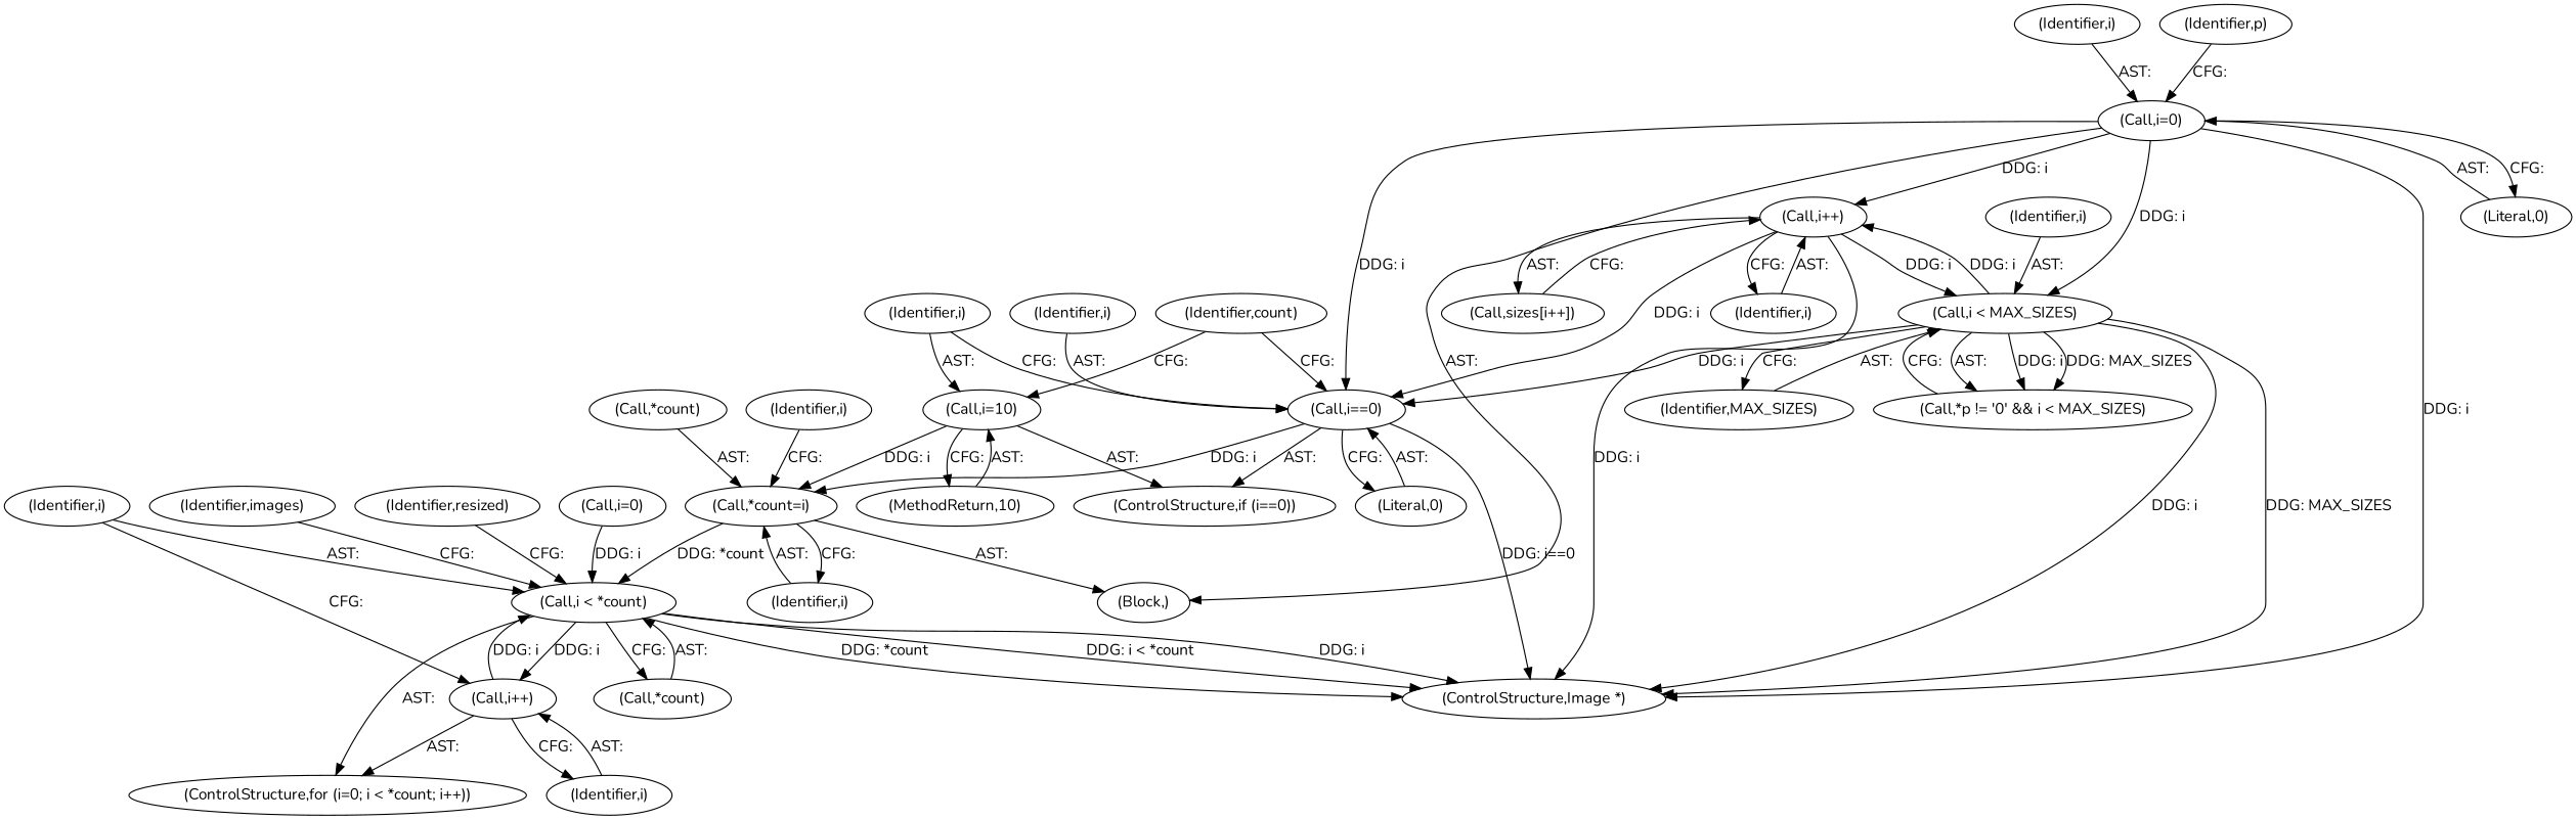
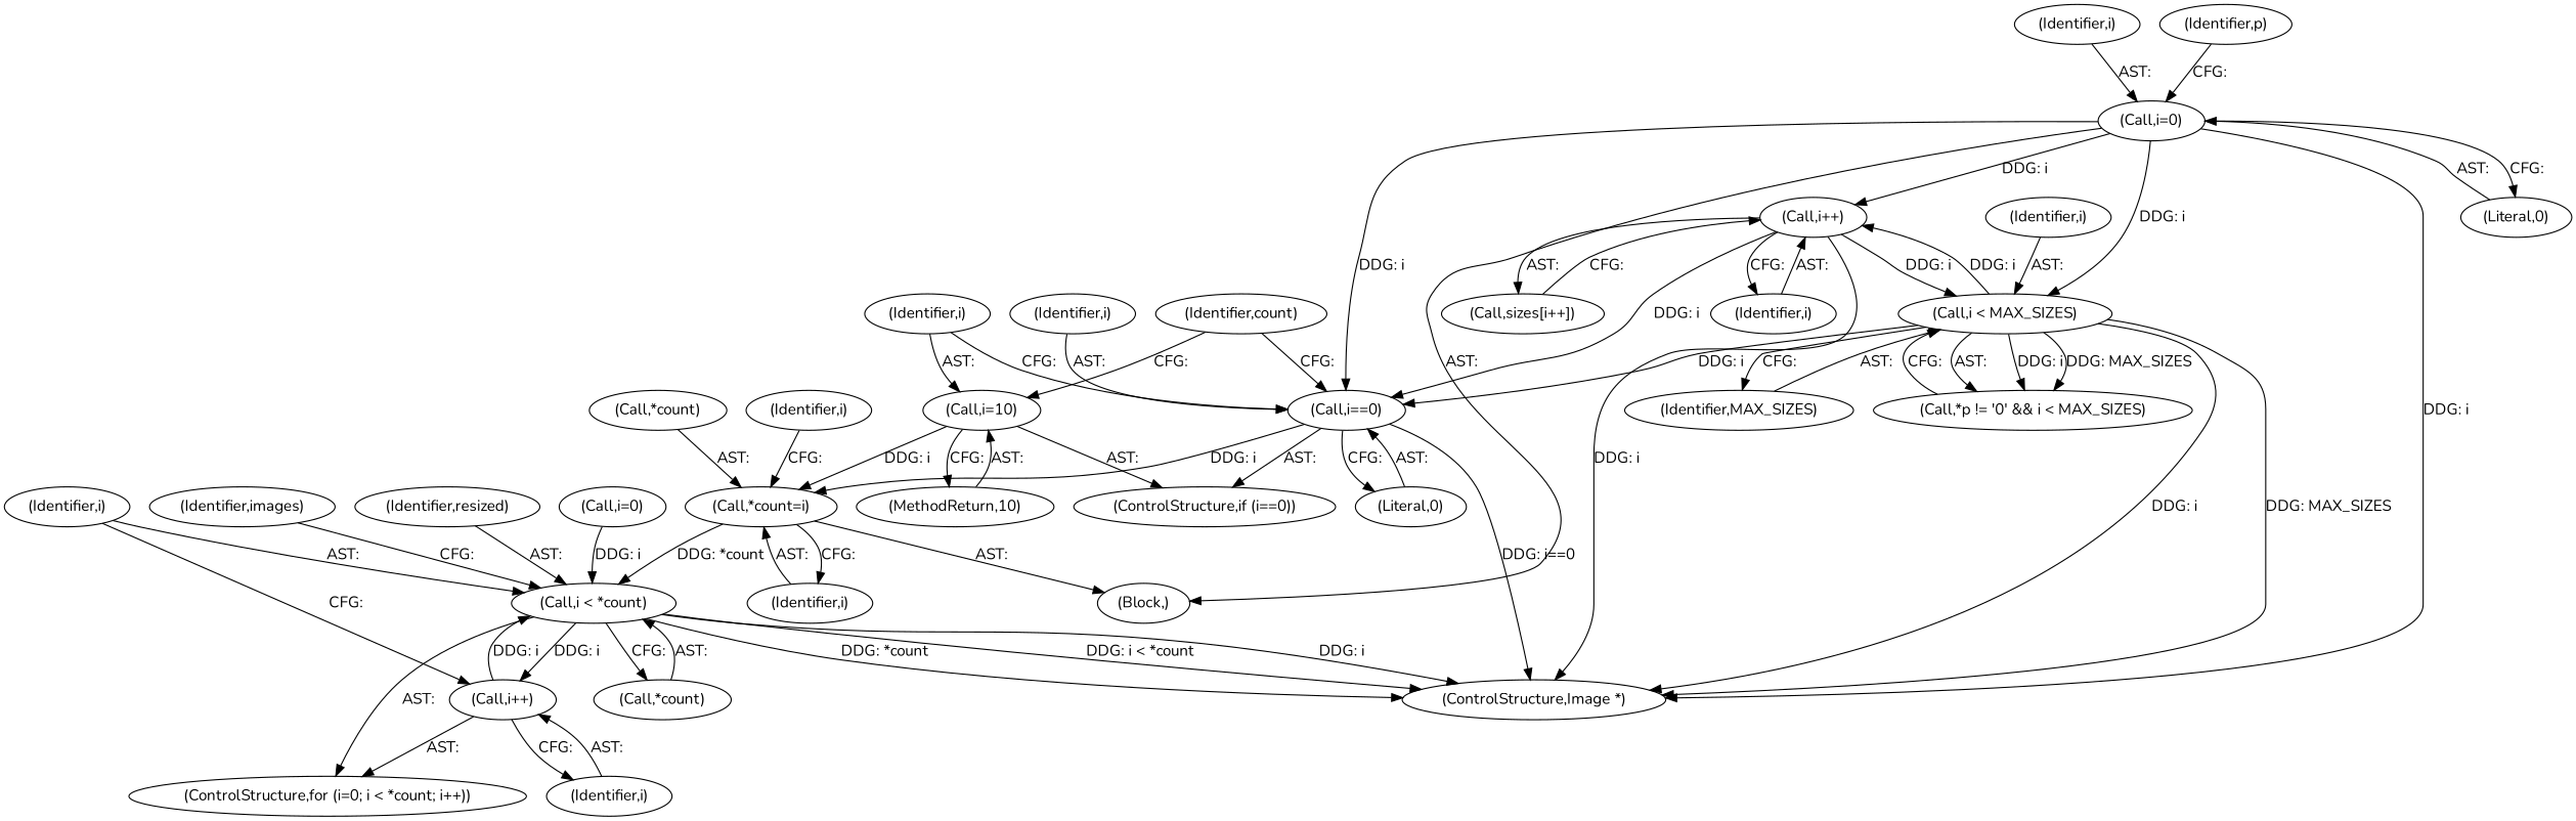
  digraph {
    fontname=Nunito
    node [fontname=Nunito]
    edge [fontname=Nunito]
    n1 [label="(Call,*count=i)"]
    n2 [label="(Call,i < *count)"]
    n3 [label="(Block,)"]
    n4 [label="(Identifier,i)"]
    n5 [label="(ControlStructure,Image *)"]
    n6 [label="(Call,i++)"]
    n7 [label="(ControlStructure,for (i=0; i < *count; i++))"]
    n8 [label="(Call,*count)"]
    n9 [label="(Call,i=10)"]
    n10 [label="(MethodReturn,10)"]
    n11 [label="(ControlStructure,if (i==0))"]
    n12 [label="(Call,i==0)"]
    n13 [label="(Literal,0)"]
    n14 [label="(Call,i++)"]
    n15 [label="(Call,i < MAX_SIZES)"]
    n16 [label="(Call,sizes[i++])"]
    n17 [label="(Identifier,i)"]
    n18 [label="(Call,*p != '\0' && i < MAX_SIZES)"]
    n19 [label="(Identifier,MAX_SIZES)"]
    n20 [label="(Call,i=0)"]
    n21 [label="(Literal,0)"]
    n22 [label="(Identifier,i)"]
    n23 [label="(Identifier,i)"]
    n24 [label="(Identifier,i)"]
    n25 [label="(Identifier,count)"]
    n26 [label="(Identifier,i)"]
    n27 [label="(Identifier,images)"]
    n28 [label="(Identifier,p)"]
    n29 [label="(Identifier,resized)"]
    n30 [label="(Call,i=0)"]
    n31 [label="(Identifier,i)"]
    n32 [label="(Call,*count)"]
    n33 [label="(Identifier,i)"]
    n34 [label="(Identifier,i)"]
    n1 -> n2 [label="DDG: *count"]
    n1 -> n3 [label="AST: "]
    n1 -> n4 [label="CFG: "]
    n2 -> n5 [label="DDG: i < *count"]
    n2 -> n5 [label="DDG: i"]
    n2 -> n5 [label="DDG: *count"]
    n2 -> n6 [label="DDG: i"]
    n2 -> n7 [label="AST: "]
    n2 -> n8 [label="CFG: "]
    n4 -> n1 [label="AST: "]
    n6 -> n2 [label="DDG: i"]
    n6 -> n7 [label="AST: "]
    n6 -> n22 [label="CFG: "]
    n8 -> n2 [label="AST: "]
    n9 -> n1 [label="DDG: i"]
    n9 -> n10 [label="CFG: "]
    n9 -> n11 [label="AST: "]
    n10 -> n9 [label="AST: "]
    n12 -> n1 [label="DDG: i"]
    n12 -> n5 [label="DDG: i==0"]
    n12 -> n11 [label="AST: "]
    n12 -> n13 [label="CFG: "]
    n13 -> n12 [label="AST: "]
    n14 -> n5 [label="DDG: i"]
    n14 -> n12 [label="DDG: i"]
    n14 -> n15 [label="DDG: i"]
    n14 -> n16 [label="AST: "]
    n14 -> n17 [label="CFG: "]
    n15 -> n5 [label="DDG: i"]
    n15 -> n5 [label="DDG: MAX_SIZES"]
    n15 -> n12 [label="DDG: i"]
    n15 -> n14 [label="DDG: i"]
    n15 -> n18 [label="AST: "]
    n15 -> n18 [label="DDG: i"]
    n15 -> n18 [label="DDG: MAX_SIZES"]
    n15 -> n19 [label="CFG: "]
    n16 -> n14 [label="CFG: "]
    n17 -> n14 [label="AST: "]
    n18 -> n15 [label="CFG: "]
    n19 -> n15 [label="AST: "]
    n20 -> n3 [label="AST: "]
    n20 -> n5 [label="DDG: i"]
    n20 -> n12 [label="DDG: i"]
    n20 -> n14 [label="DDG: i"]
    n20 -> n15 [label="DDG: i"]
    n20 -> n21 [label="CFG: "]
    n21 -> n20 [label="AST: "]
    n22 -> n6 [label="AST: "]
    n23 -> n12 [label="AST: "]
    n24 -> n20 [label="AST: "]
    n25 -> n9 [label="CFG: "]
    n25 -> n12 [label="CFG: "]
    n26 -> n2 [label="AST: "]
    n26 -> n6 [label="CFG: "]
    n27 -> n2 [label="CFG: "]
    n28 -> n20 [label="CFG: "]
-   n29 -> n2 [label="CFG: "]
+   n29 -> n2 [label="AST: "]
    n30 -> n2 [label="DDG: i"]
    n31 -> n1 [label="CFG: "]
    n32 -> n1 [label="AST: "]
    n33 -> n15 [label="AST: "]
    n34 -> n9 [label="AST: "]
    n34 -> n12 [label="CFG: "]
  }
